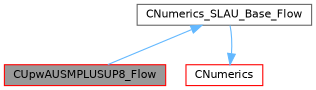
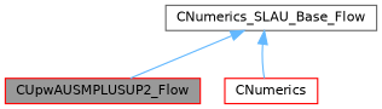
  digraph {
    node [color=red fillcolor=white fontname=Helvetica fontsize=10 shape=box style=filled]
    edge [color=steelblue1 dir=back fontname=Helvetica fontsize=10 labelfontname=Helvetica labelfontsize=10 style=solid]
-   n1 [fillcolor=grey60 fontcolor=black height=0.2 label=CUpwAUSMPLUSUP8_Flow width=0.4]
+   n1 [fillcolor=grey60 fontcolor=black height=0.2 label=CUpwAUSMPLUSUP2_Flow width=0.4]
    n2 [color=gray40 height=0.2 label=CNumerics_SLAU_Base_Flow width=0.4]
    n3 [height=0.2 label=CNumerics width=0.4]
    n2 -> n1
-   n3 -> n2
+   n2 -> n3
  }
